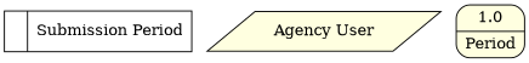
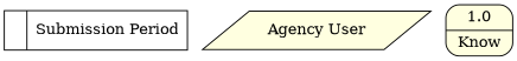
  digraph {
    node [style=filled fillcolor=lightyellow]
    n1 [label="<f0>  |<f1> Submission Period " shape=record fillcolor=white]
    n2 [label="Agency User" shape=parallelogram]
-   n3 [label="{<f0> 1.0|<f1> Period }" shape=Mrecord]
+   n3 [label="{<f0> 1.0|<f1> Know }" shape=Mrecord]
  }
